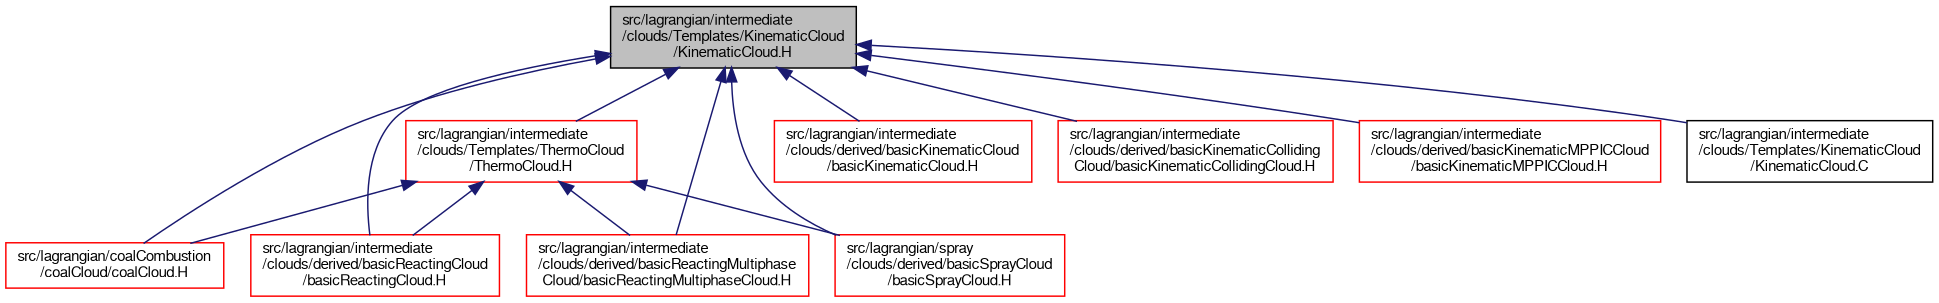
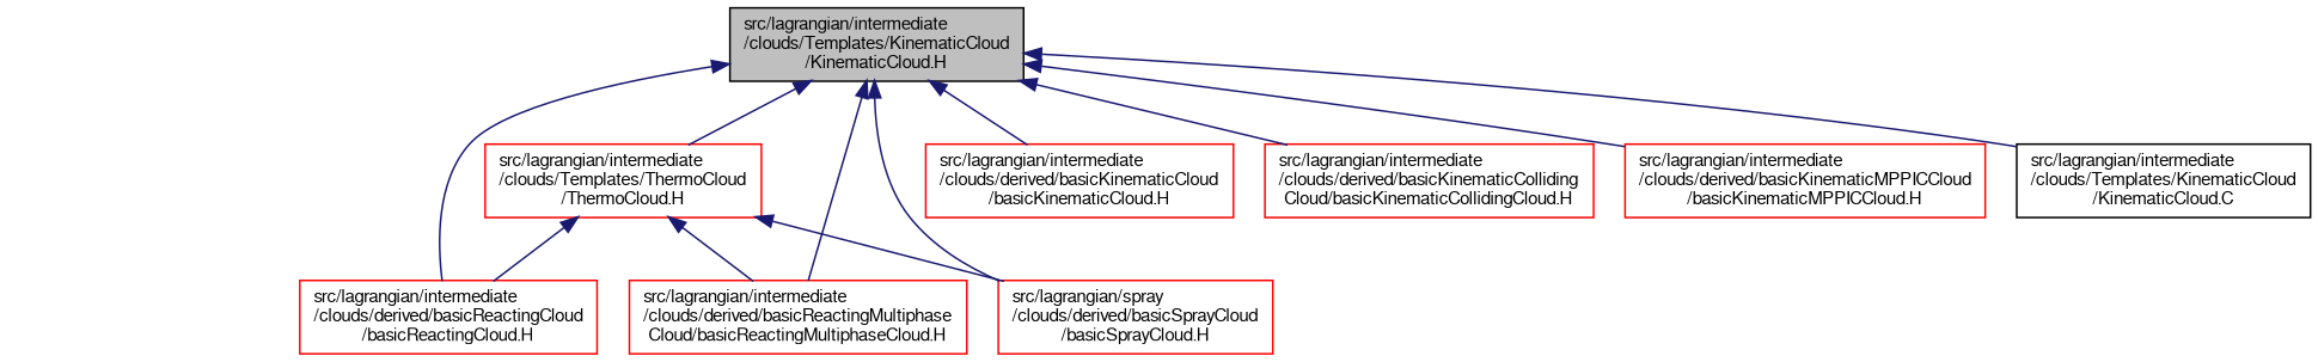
  digraph {
    node [color=red fontname=FreeSans fontsize=10 shape=record]
    edge [color=midnightblue dir=back fontname=FreeSans fontsize=10 labelfontname=FreeSans labelfontsize=10 style=solid]
    n1 [color=black fillcolor=grey75 fontcolor=black height=0.2 label="src/lagrangian/intermediate\l/clouds/Templates/KinematicCloud\l/KinematicCloud.H" style=filled width=0.4]
-   n2 [height=0.2 label="src/lagrangian/coalCombustion\l/coalCloud/coalCloud.H" width=0.4]
    n3 [height=0.2 label="src/lagrangian/intermediate\l/clouds/derived/basicKinematicCloud\l/basicKinematicCloud.H" width=0.4]
    n4 [height=0.2 label="src/lagrangian/intermediate\l/clouds/derived/basicKinematicColliding\lCloud/basicKinematicCollidingCloud.H" width=0.4]
    n5 [height=0.2 label="src/lagrangian/intermediate\l/clouds/derived/basicKinematicMPPICCloud\l/basicKinematicMPPICCloud.H" width=0.4]
    n6 [height=0.2 label="src/lagrangian/intermediate\l/clouds/derived/basicReactingCloud\l/basicReactingCloud.H" width=0.4]
    n7 [height=0.2 label="src/lagrangian/intermediate\l/clouds/derived/basicReactingMultiphase\lCloud/basicReactingMultiphaseCloud.H" width=0.4]
    n8 [color=black height=0.2 label="src/lagrangian/intermediate\l/clouds/Templates/KinematicCloud\l/KinematicCloud.C" width=0.4]
    n9 [height=0.2 label="src/lagrangian/intermediate\l/clouds/Templates/ThermoCloud\l/ThermoCloud.H" width=0.4]
    n10 [height=0.2 label="src/lagrangian/spray\l/clouds/derived/basicSprayCloud\l/basicSprayCloud.H" width=0.4]
-   n1 -> n2
    n1 -> n3
    n1 -> n4
    n1 -> n5
    n1 -> n6
    n1 -> n7
    n1 -> n8
    n1 -> n9
    n1 -> n10
-   n9 -> n2
    n9 -> n6
    n9 -> n7
    n9 -> n10
  }
